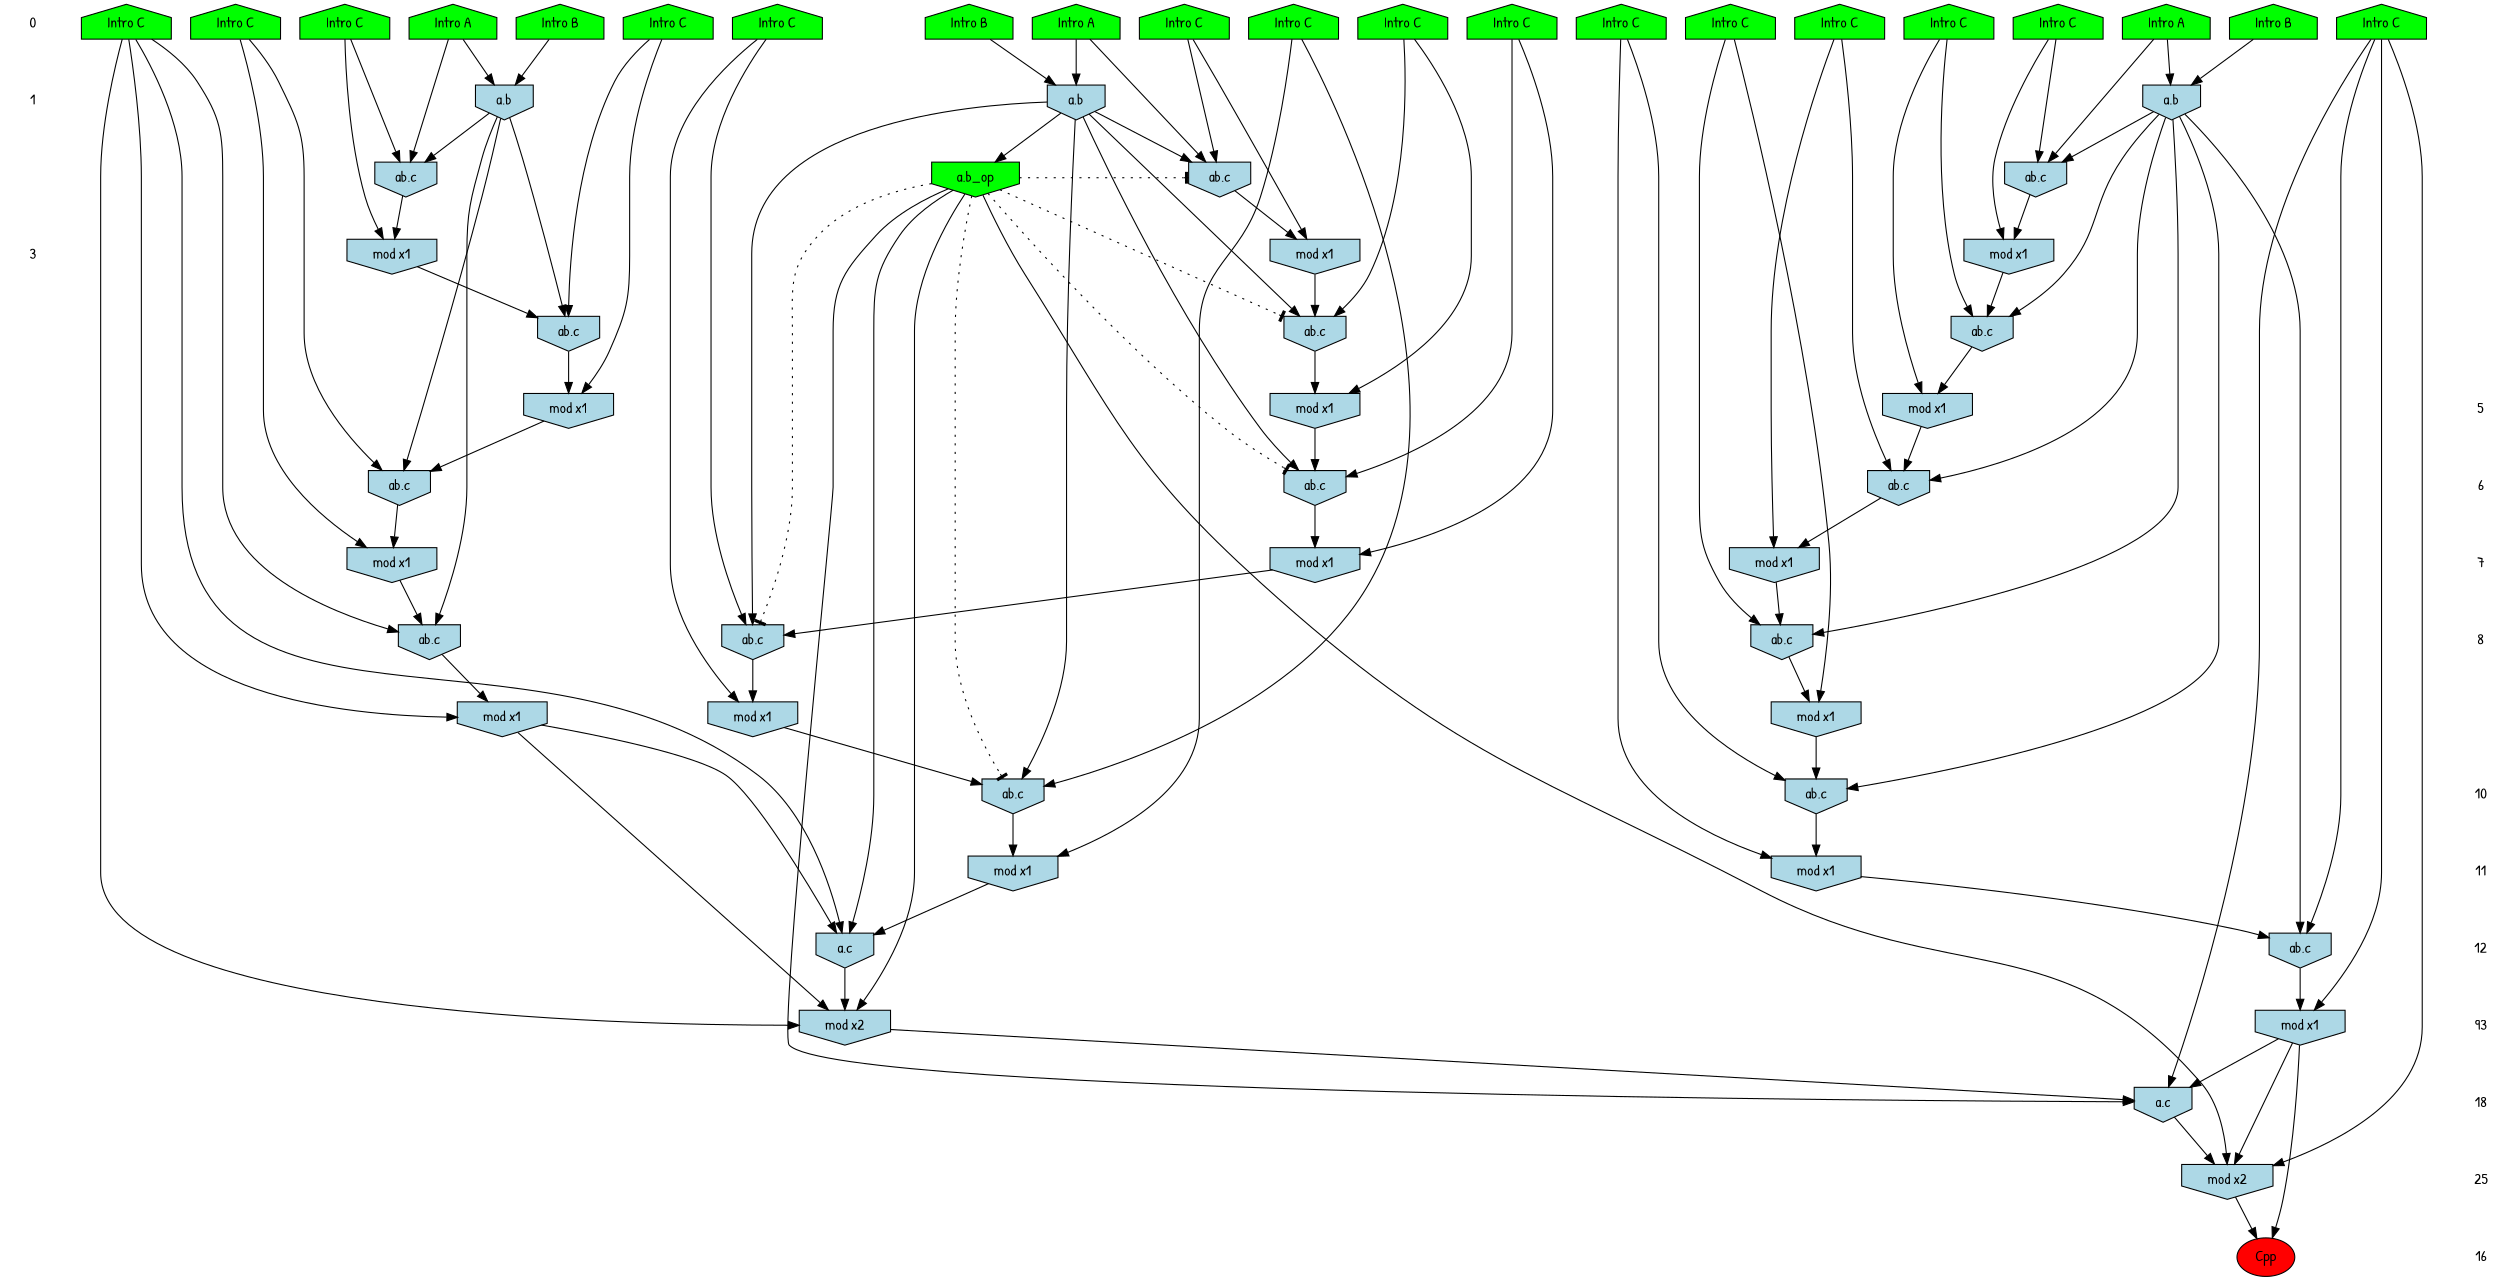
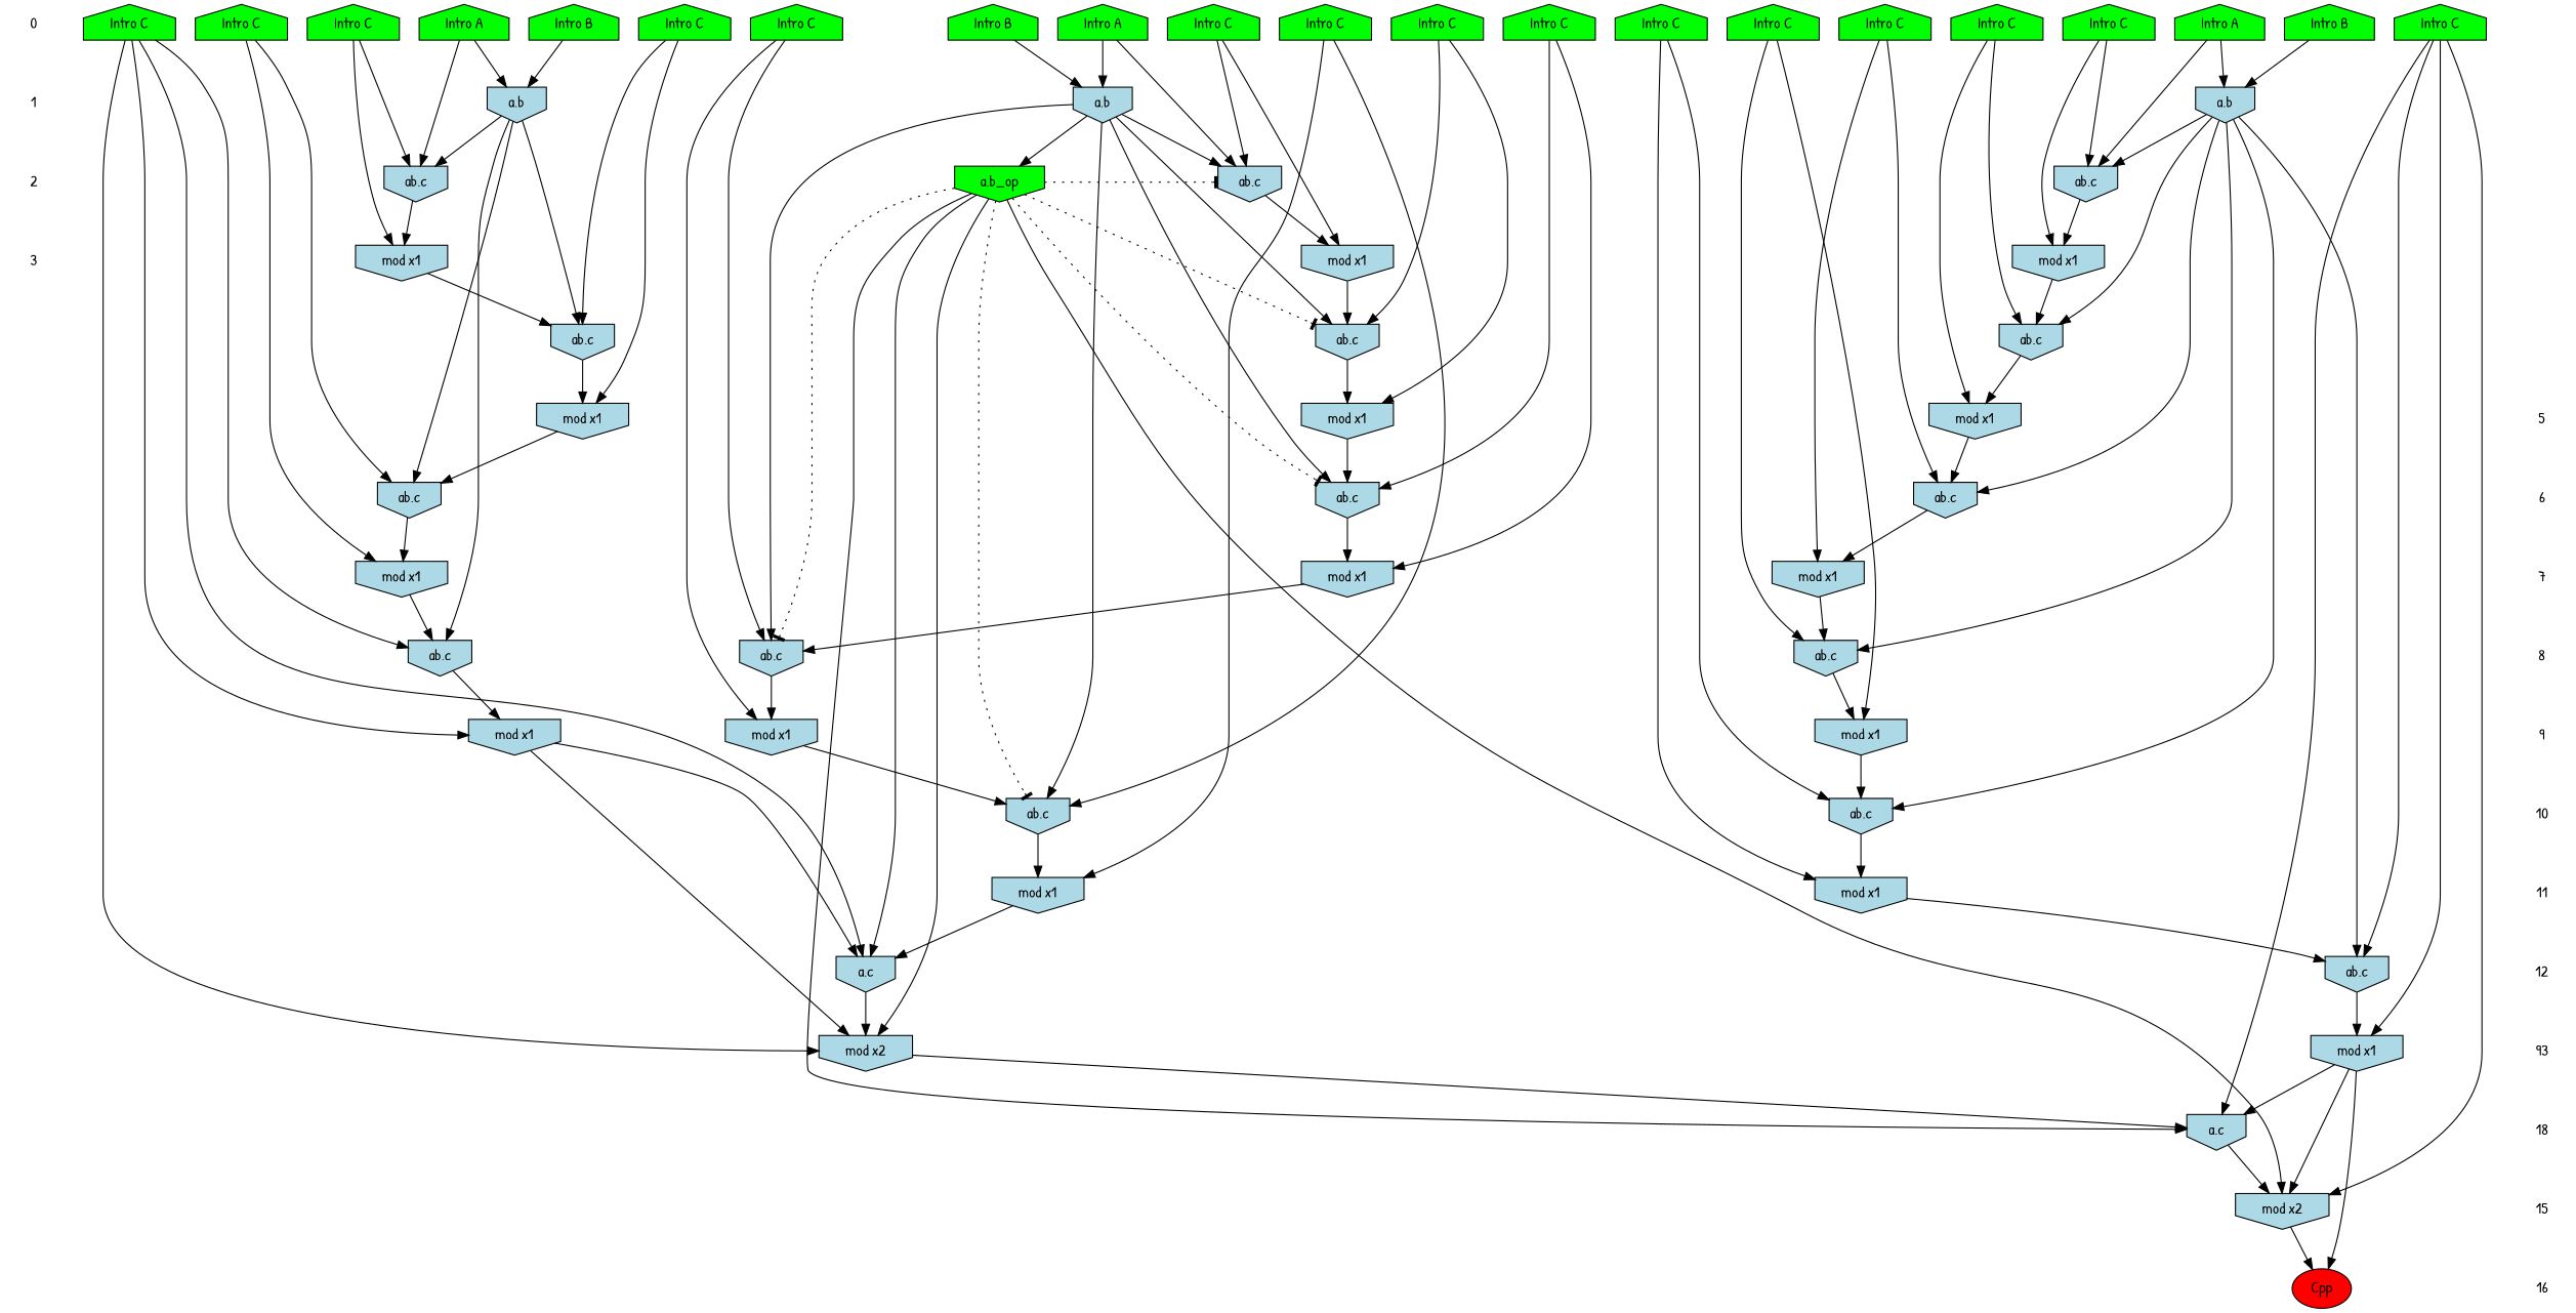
  digraph {
    fontname="Patrick Hand"
    ranksep=.5
    node [fontname="Patrick Hand" shape=invhouse fillcolor=lightblue style=filled]
    edge [fontname="Patrick Hand"]
    0 [shape=plaintext fillcolor="" style=""]
    n2 [fillcolor=green label="Intro A" shape=house]
    n3 [fillcolor=green label="Intro B" shape=house]
    n4 [fillcolor=green label="Intro A" shape=house]
    n5 [fillcolor=green label="Intro B" shape=house]
    n6 [fillcolor=green label="Intro A" shape=house]
    n7 [fillcolor=green label="Intro B" shape=house]
    n8 [fillcolor=green label="Intro C" shape=house]
    n9 [fillcolor=green label="Intro C" shape=house]
    n10 [fillcolor=green label="Intro C" shape=house]
    n11 [fillcolor=green label="Intro C" shape=house]
    n12 [fillcolor=green label="Intro C" shape=house]
    n13 [fillcolor=green label="Intro C" shape=house]
    n14 [fillcolor=green label="Intro C" shape=house]
    n15 [fillcolor=green label="Intro C" shape=house]
    n16 [fillcolor=green label="Intro C" shape=house]
    n17 [fillcolor=green label="Intro C" shape=house]
    n18 [fillcolor=green label="Intro C" shape=house]
    n19 [fillcolor=green label="Intro C" shape=house]
    n20 [fillcolor=green label="Intro C" shape=house]
    n21 [fillcolor=green label="Intro C" shape=house]
    n22 [fillcolor=green label="Intro C" shape=house]
    1 [shape=plaintext fillcolor="" style=""]
    n24 [label="a.b"]
    n25 [label="a.b"]
    n26 [label="a.b"]
+   2 [shape=plaintext fillcolor="" style=""]
    n28 [label="ab.c"]
    n29 [label="ab.c"]
    n30 [label="ab.c"]
    n31 [fillcolor=green label="a.b_op"]
    3 [shape=plaintext fillcolor="" style=""]
    n33 [label="mod x1"]
    n34 [label="mod x1"]
    n35 [label="mod x1"]
    n36 [label="ab.c"]
    n37 [label="ab.c"]
    n38 [label="ab.c"]
    5 [shape=plaintext fillcolor="" style=""]
    n40 [label="mod x1"]
    n41 [label="mod x1"]
    n42 [label="mod x1"]
    6 [shape=plaintext fillcolor="" style=""]
    n44 [label="ab.c"]
    n45 [label="ab.c"]
    n46 [label="ab.c"]
    7 [shape=plaintext fillcolor="" style=""]
    n48 [label="mod x1"]
    n49 [label="mod x1"]
    n50 [label="mod x1"]
    8 [shape=plaintext fillcolor="" style=""]
    n52 [label="ab.c"]
    n53 [label="ab.c"]
    n54 [label="ab.c"]
+   9 [shape=plaintext fillcolor="" style=""]
    n56 [label="mod x1"]
    n57 [label="mod x1"]
    n58 [label="mod x1"]
    10 [shape=plaintext fillcolor="" style=""]
    n60 [label="ab.c"]
    n61 [label="ab.c"]
    11 [shape=plaintext fillcolor="" style=""]
    n63 [label="mod x1"]
    n64 [label="mod x1"]
    12 [shape=plaintext fillcolor="" style=""]
    n66 [label="a.c"]
    n67 [label="ab.c"]
    n68 [label=93 shape=plaintext fillcolor="" style=""]
    n69 [label="mod x2"]
    n70 [label="mod x1"]
    n71 [label=18 shape=plaintext fillcolor="" style=""]
    n72 [label="a.c"]
-   15 [shape=plaintext label=25 fillcolor="" style=""]
+   15 [shape=plaintext fillcolor="" style=""]
    n74 [label="mod x2"]
    16 [shape=plaintext fillcolor="" style=""]
    n76 [fillcolor=red label=Cpp shape=""]
    subgraph sub_1 {
      rank=same
      0
      n2
      n3
      n4
      n5
      n6
      n7
      n8
      n9
      n10
      n11
      n12
      n13
      n14
      n15
      n16
      n17
      n18
      n19
      n20
      n21
      n22
    }
    subgraph sub_2 {
      rank=same
      1
      n24
      n25
      n26
    }
    subgraph sub_3 {
      rank=same
+     2
      n28
      n29
      n30
      n31
    }
    subgraph sub_4 {
      rank=same
      3
      n33
      n34
      n35
    }
    subgraph sub_5 {
      rank=same
      n36
      n37
      n38
    }
    subgraph sub_6 {
      rank=same
      5
      n40
      n41
      n42
    }
    subgraph sub_7 {
      rank=same
      6
      n44
      n45
      n46
    }
    subgraph sub_8 {
      rank=same
      7
      n48
      n49
      n50
    }
    subgraph sub_9 {
      rank=same
      8
      n52
      n53
      n54
    }
    subgraph sub_10 {
      rank=same
+     9
      n56
      n57
      n58
    }
    subgraph sub_11 {
      rank=same
      10
      n60
      n61
    }
    subgraph sub_12 {
      rank=same
      11
      n63
      n64
    }
    subgraph sub_13 {
      rank=same
      12
      n66
      n67
    }
    subgraph sub_14 {
      rank=same
      n68
      n69
      n70
    }
    subgraph sub_15 {
      rank=same
      n71
      n72
    }
    subgraph sub_16 {
      rank=same
      15
      n74
    }
    subgraph sub_17 {
      rank=same
      16
      n76
    }
    0 -> 1 [style=invis]
    n2 -> n24
    n2 -> n28
    n3 -> n24
    n4 -> n26
    n4 -> n30
    n5 -> n26
    n6 -> n25
    n6 -> n29
    n7 -> n25
    n8 -> n45
    n8 -> n49
    n9 -> n61
    n9 -> n64
    n10 -> n60
    n10 -> n63
    n11 -> n52
    n11 -> n56
    n12 -> n36
    n12 -> n40
    n13 -> n38
    n13 -> n42
    n14 -> n54
    n14 -> n58
    n15 -> n67
    n15 -> n70
    n15 -> n72
    n15 -> n74
    n16 -> n46
    n16 -> n50
    n17 -> n44
    n17 -> n48
    n18 -> n37
    n18 -> n41
    n19 -> n53
    n19 -> n57
    n19 -> n66
    n19 -> n69
    n20 -> n29
    n20 -> n34
    n21 -> n28
    n21 -> n33
    n22 -> n30
    n22 -> n35
+   1 -> 2 [style=invis]
    n24 -> n28
    n24 -> n31
    n24 -> n36
    n24 -> n44
    n24 -> n52
    n24 -> n60
    n25 -> n29
    n25 -> n38
    n25 -> n46
    n25 -> n54
    n25 -> n61
    n25 -> n67
    n26 -> n30
    n26 -> n37
    n26 -> n45
    n26 -> n53
+   2 -> 3 [style=invis]
    n28 -> n33
    n29 -> n34
    n30 -> n35
    n31 -> n28 [arrowhead=tee style=dotted]
    n31 -> n36 [arrowhead=tee style=dotted]
    n31 -> n44 [arrowhead=tee style=dotted]
    n31 -> n52 [arrowhead=tee style=dotted]
    n31 -> n60 [arrowhead=tee style=dotted]
    n31 -> n66
    n31 -> n69
    n31 -> n72
    n31 -> n74
    n33 -> n36
    n34 -> n38
    n35 -> n37
    n36 -> n40
    n37 -> n41
    n38 -> n42
    5 -> 6 [style=invis]
    n40 -> n44
    n41 -> n45
    n42 -> n46
    6 -> 7 [style=invis]
    n44 -> n48
    n45 -> n49
    n46 -> n50
    7 -> 8 [style=invis]
    n48 -> n52
    n49 -> n53
    n50 -> n54
+   8 -> 9 [style=invis]
    n52 -> n56
    n53 -> n57
    n54 -> n58
+   9 -> 10 [style=invis]
    n56 -> n60
    n57 -> n66
    n57 -> n69
    n58 -> n61
    10 -> 11 [style=invis]
    n60 -> n63
    n61 -> n64
    11 -> 12 [style=invis]
    n63 -> n66
    n64 -> n67
    12 -> n68 [style=invis]
    n66 -> n69
    n67 -> n70
    n68 -> n71 [style=invis]
    n69 -> n72
    n70 -> n72
    n70 -> n74
    n70 -> n76
    n71 -> 15 [style=invis]
    n72 -> n74
    15 -> 16 [style=invis]
    n74 -> n76
  }
